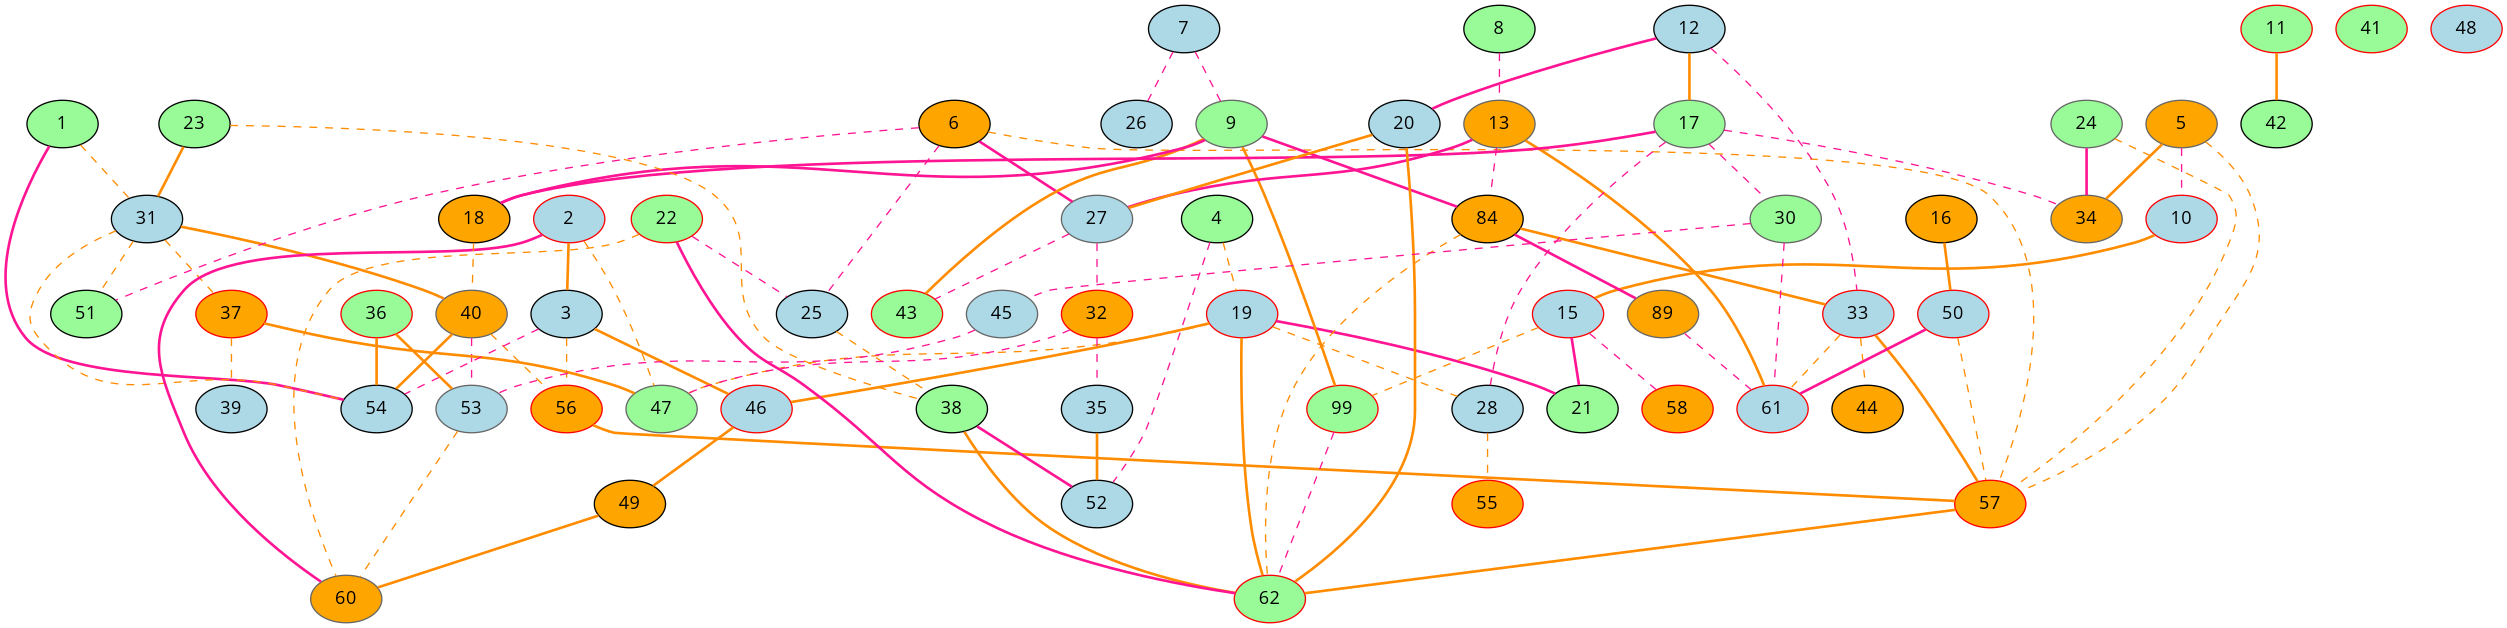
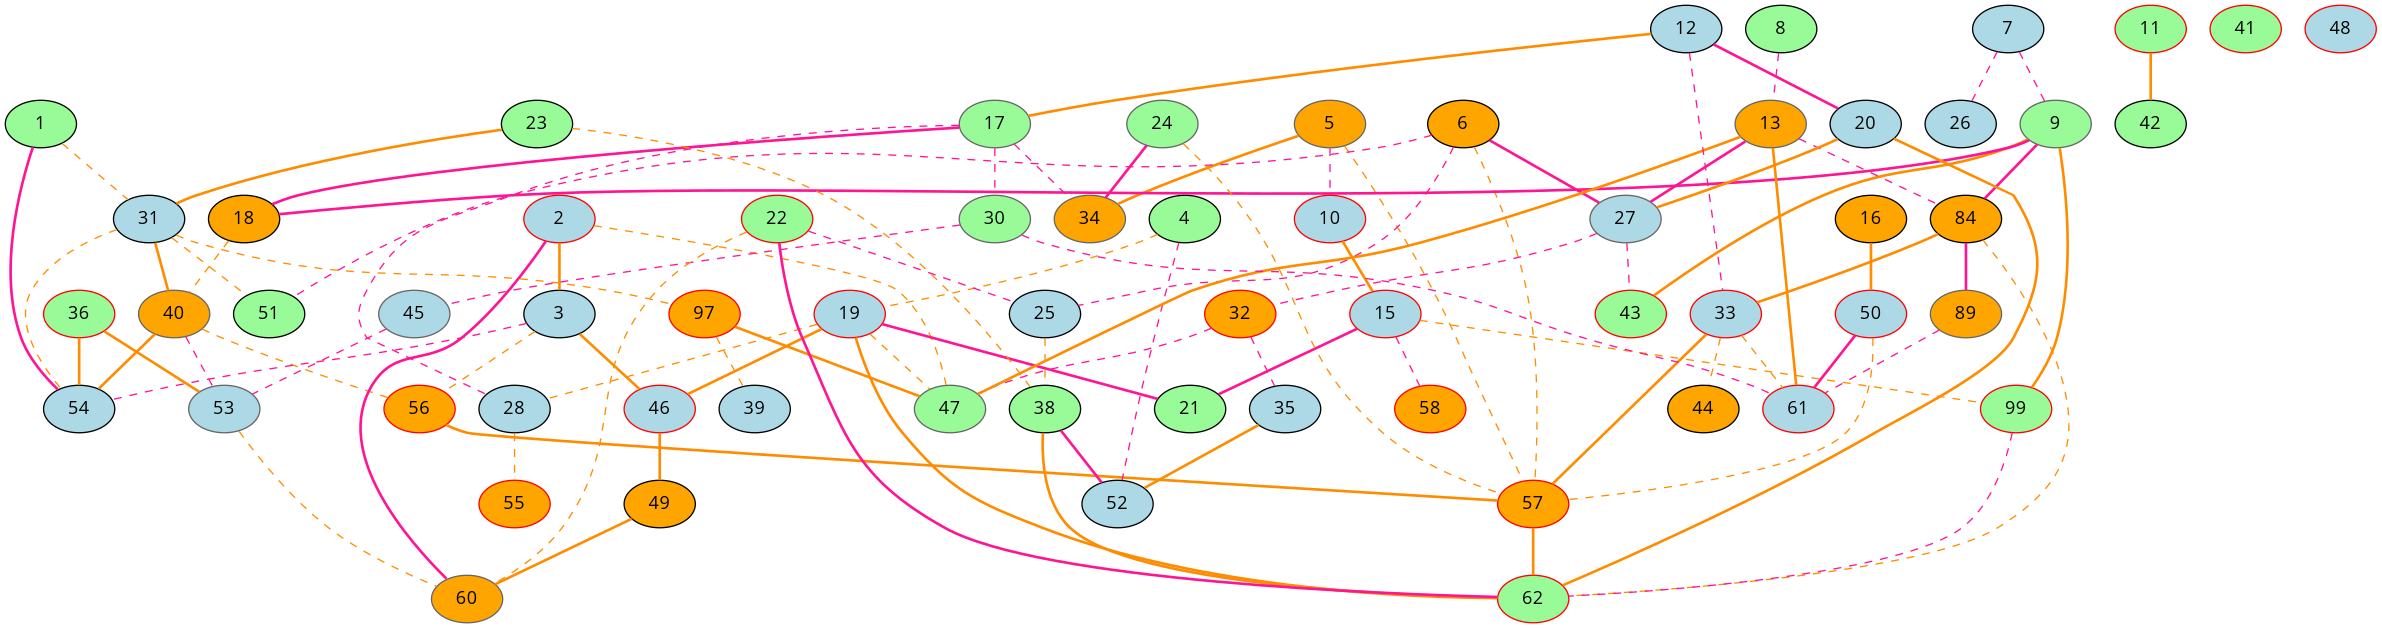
  graph {
    fontname="Open Sans"
    node [color=black fillcolor=lightblue fontname="Open Sans" style=filled]
    edge [color=darkorange fontname="Open Sans" style=dashed]
    1 [fillcolor=palegreen]
    31
    54
    51 [fillcolor=palegreen]
    40 [color=gray40 fillcolor=orange]
-   37 [color=red fillcolor=orange]
+   37 [color=red fillcolor=orange label=97]
    2 [color=red]
    3
    47 [color=gray40 fillcolor=palegreen]
    60 [color=gray40 fillcolor=orange]
    46 [color=red]
    56 [color=red fillcolor=orange]
    49 [fillcolor=orange]
    57 [color=red fillcolor=orange]
    4 [fillcolor=palegreen]
    19 [color=red]
    52
    62 [color=red fillcolor=palegreen]
    21 [fillcolor=palegreen]
    28
    5 [color=gray40 fillcolor=orange]
    10 [color=red]
    34 [color=gray40 fillcolor=orange]
    15 [color=red]
    6 [fillcolor=orange]
    25
    27 [color=gray40]
    38 [fillcolor=palegreen]
    43 [color=red fillcolor=palegreen]
    32 [color=red fillcolor=orange]
    9 [color=gray40 fillcolor=palegreen]
    7
    26
    n34 [fillcolor=orange label=84]
    18 [fillcolor=orange]
    n36 [color=red fillcolor=palegreen label=99]
    8 [fillcolor=palegreen]
    13 [color=gray40 fillcolor=orange]
    61 [color=red]
    33 [color=red]
    n41 [color=gray40 fillcolor=orange label=89]
    58 [color=red fillcolor=orange]
    11 [color=red fillcolor=palegreen]
    42 [fillcolor=palegreen]
    17 [color=gray40 fillcolor=palegreen]
    12
    20
    30 [color=gray40 fillcolor=palegreen]
    44 [fillcolor=orange]
    16 [fillcolor=orange]
    50 [color=red]
    55 [color=red fillcolor=orange]
    45 [color=gray40]
    53 [color=gray40]
    22 [color=red fillcolor=palegreen]
    23 [fillcolor=palegreen]
    24 [color=gray40 fillcolor=palegreen]
    35
    39
    36 [color=red fillcolor=palegreen]
    41 [color=red fillcolor=palegreen]
    48 [color=red]
    1 -- 31
    1 -- 54 [color=deeppink style=bold]
    31 -- 54
    31 -- 51
    31 -- 40 [style=bold]
    31 -- 37
    40 -- 54 [style=bold]
    40 -- 56
    40 -- 53 [color=deeppink]
    37 -- 47 [style=bold]
    37 -- 39
    2 -- 3 [style=bold]
    2 -- 47
    2 -- 60 [color=deeppink style=bold]
    3 -- 54 [color=deeppink]
    3 -- 46 [style=bold]
    3 -- 56
    46 -- 49 [style=bold]
    56 -- 57 [style=bold]
    49 -- 60 [style=bold]
    57 -- 62 [style=bold]
    4 -- 19
    4 -- 52 [color=deeppink]
    19 -- 47
    19 -- 46 [style=bold]
    19 -- 62 [style=bold]
    19 -- 21 [color=deeppink style=bold]
    19 -- 28
    28 -- 55
    5 -- 57
    5 -- 10 [color=deeppink]
    5 -- 34 [style=bold]
    10 -- 15 [style=bold]
    15 -- 21 [color=deeppink style=bold]
    15 -- n36
    15 -- 58 [color=deeppink]
    6 -- 51 [color=deeppink]
    6 -- 57
    6 -- 25 [color=deeppink]
    6 -- 27 [color=deeppink style=bold]
    25 -- 38
    27 -- 43 [color=deeppink]
    27 -- 32 [color=deeppink]
    38 -- 52 [color=deeppink style=bold]
    38 -- 62 [style=bold]
    32 -- 47 [color=deeppink]
    32 -- 35 [color=deeppink]
    9 -- 43 [style=bold]
    9 -- n34 [color=deeppink style=bold]
    9 -- 18 [color=deeppink style=bold]
    9 -- n36 [style=bold]
    7 -- 9 [color=deeppink]
    7 -- 26 [color=deeppink]
    n34 -- 62
    n34 -- 33 [style=bold]
    n34 -- n41 [color=deeppink style=bold]
    18 -- 40
    n36 -- 62 [color=deeppink]
    8 -- 13 [color=deeppink]
+   13 -- 47 [style=bold]
    13 -- 27 [color=deeppink style=bold]
    13 -- n34 [color=deeppink]
    13 -- 61 [style=bold]
    33 -- 57 [style=bold]
    33 -- 61
    33 -- 44
    n41 -- 61 [color=deeppink]
    11 -- 42 [style=bold]
    17 -- 28 [color=deeppink]
    17 -- 34 [color=deeppink]
    17 -- 18 [color=deeppink style=bold]
    17 -- 30 [color=deeppink]
    12 -- 33 [color=deeppink]
    12 -- 17 [style=bold]
    12 -- 20 [color=deeppink style=bold]
    20 -- 62 [style=bold]
    20 -- 27 [style=bold]
    30 -- 61 [color=deeppink]
    30 -- 45 [color=deeppink]
    16 -- 50 [style=bold]
    50 -- 57
    50 -- 61 [color=deeppink style=bold]
    45 -- 53 [color=deeppink]
    53 -- 60
    22 -- 60
    22 -- 62 [color=deeppink style=bold]
    22 -- 25 [color=deeppink]
    23 -- 31 [style=bold]
    23 -- 38
    24 -- 57
    24 -- 34 [color=deeppink style=bold]
    35 -- 52 [style=bold]
    36 -- 54 [style=bold]
    36 -- 53 [style=bold]
  }
